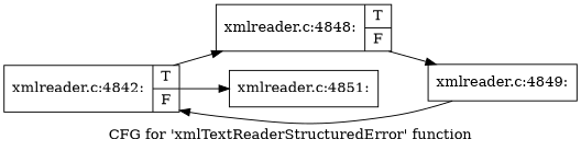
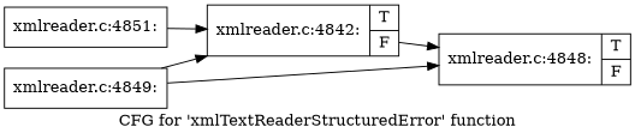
  digraph {
    label="CFG for 'xmlTextReaderStructuredError' function"
    rankdir=LR
    node [shape=record]
    n1 [label="{xmlreader.c:4842:|{<s0>T|<s1>F}}"]
    n2 [label="{xmlreader.c:4848:|{<s0>T|<s1>F}}"]
    n3 [label="{xmlreader.c:4851:}"]
    n4 [label="{xmlreader.c:4849:}"]
    n1 -> n2
-   n1 -> n3
-   n2 -> n4
+   n3 -> n1
+   n4 -> n2
    n4 -> n1
  }
